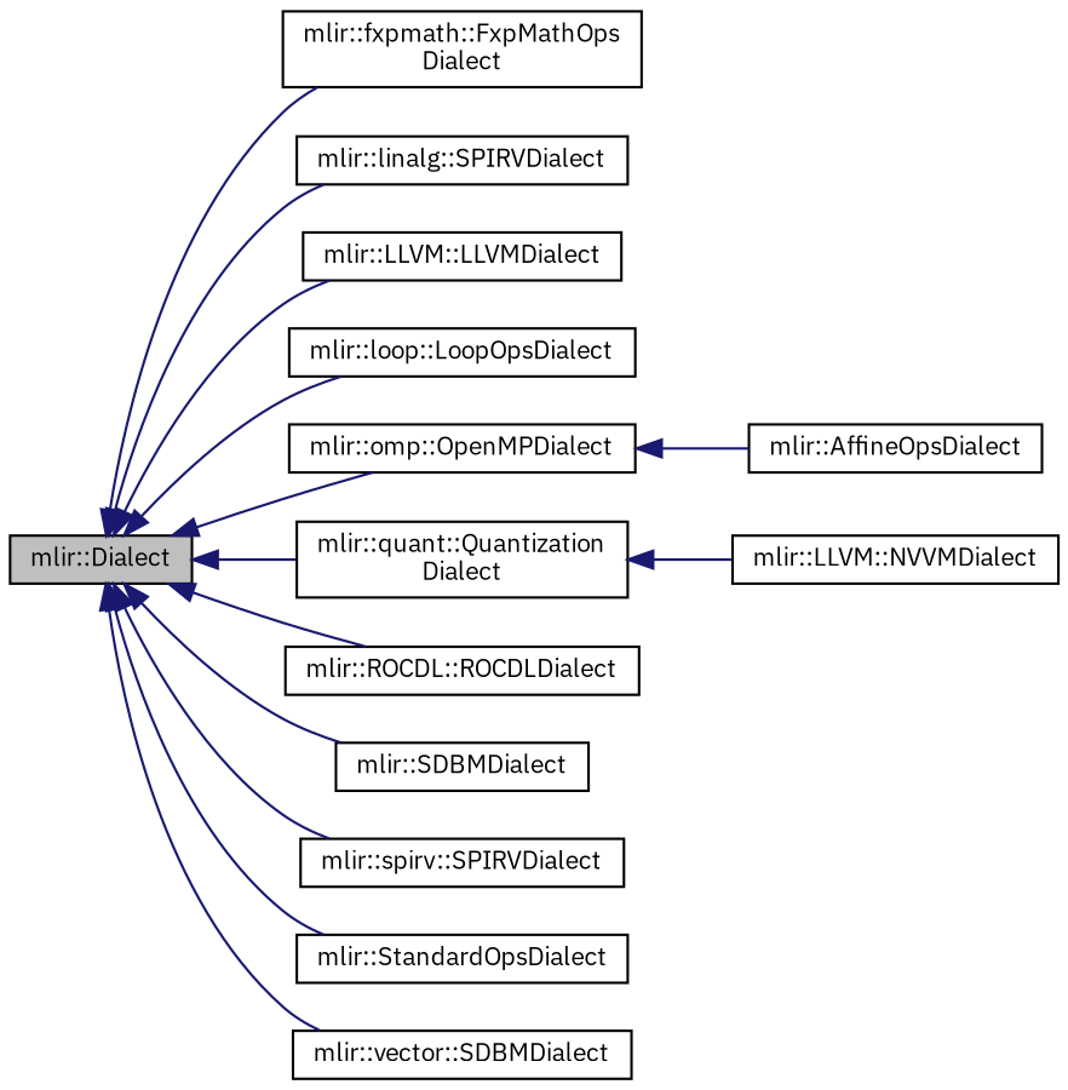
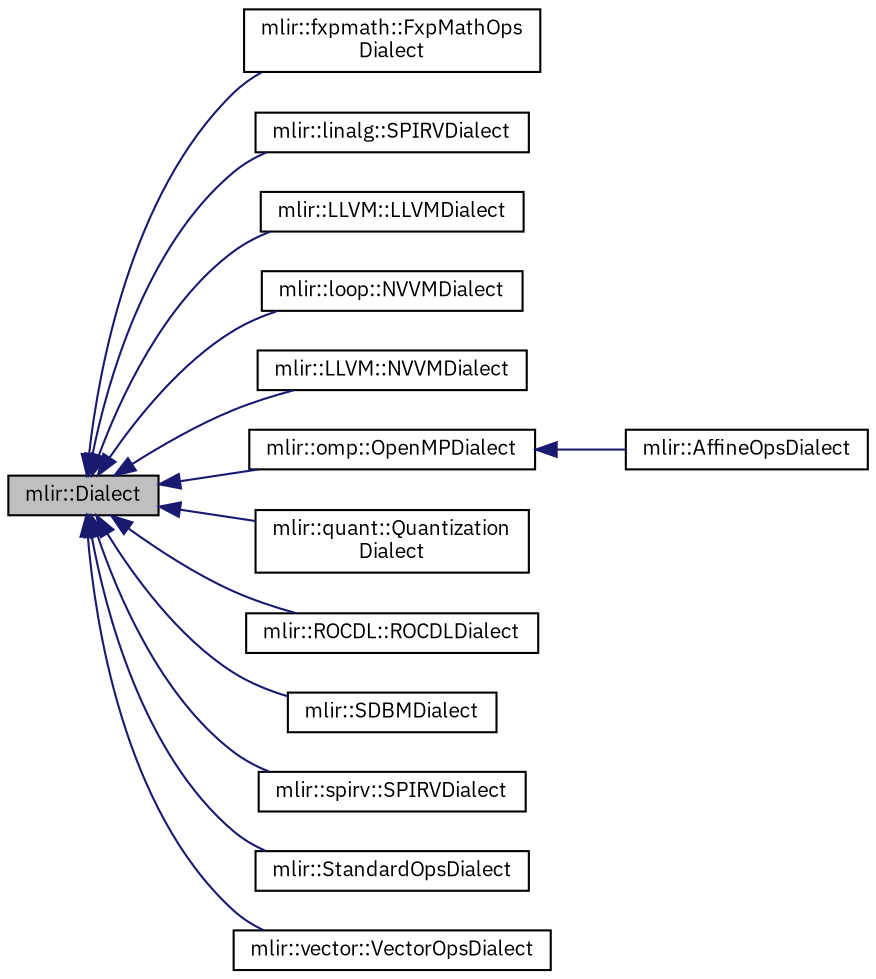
  digraph {
    fontname="IBM Plex Sans"
    rankdir=LR
    node [color=black fontname="IBM Plex Sans" fontsize=10 shape=record]
    edge [color=midnightblue dir=back fontname="IBM Plex Sans" fontsize=10 labelfontname=Helvetica labelfontsize=10 style=solid]
    n1 [fillcolor=grey75 fontcolor=black height=0.2 label="mlir::Dialect" style=filled width=0.4]
    n2 [height=0.2 label="mlir::fxpmath::FxpMathOps\lDialect" width=0.4]
    n3 [height=0.2 label="mlir::linalg::SPIRVDialect" width=0.4]
    n4 [height=0.2 label="mlir::LLVM::LLVMDialect" width=0.4]
-   n5 [height=0.2 label="mlir::loop::LoopOpsDialect" width=0.4]
+   n5 [height=0.2 label="mlir::loop::NVVMDialect" width=0.4]
    n6 [height=0.2 label="mlir::LLVM::NVVMDialect" width=0.4]
    n7 [height=0.2 label="mlir::omp::OpenMPDialect" width=0.4]
    n8 [height=0.2 label="mlir::quant::Quantization\lDialect" width=0.4]
    n9 [height=0.2 label="mlir::ROCDL::ROCDLDialect" width=0.4]
    n10 [height=0.2 label="mlir::SDBMDialect" width=0.4]
    n11 [height=0.2 label="mlir::spirv::SPIRVDialect" width=0.4]
    n12 [height=0.2 label="mlir::StandardOpsDialect" width=0.4]
-   n13 [height=0.2 label="mlir::vector::SDBMDialect" width=0.4]
+   n13 [height=0.2 label="mlir::vector::VectorOpsDialect" width=0.4]
    n14 [height=0.2 label="mlir::AffineOpsDialect" width=0.4]
    n1 -> n2
    n1 -> n3
    n1 -> n4
    n1 -> n5
-   n8 -> n6
+   n1 -> n6
    n1 -> n7
    n1 -> n8
    n1 -> n9
    n1 -> n10
    n1 -> n11
    n1 -> n12
    n1 -> n13
    n7 -> n14
  }
